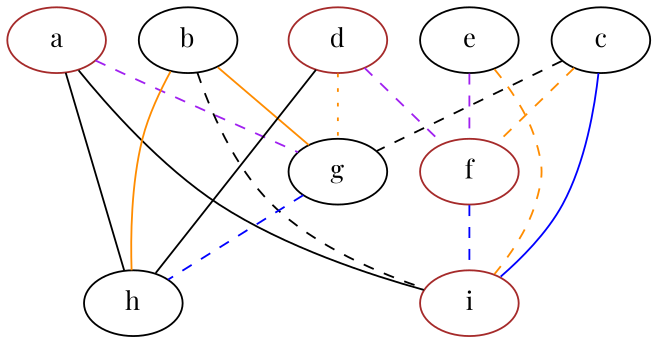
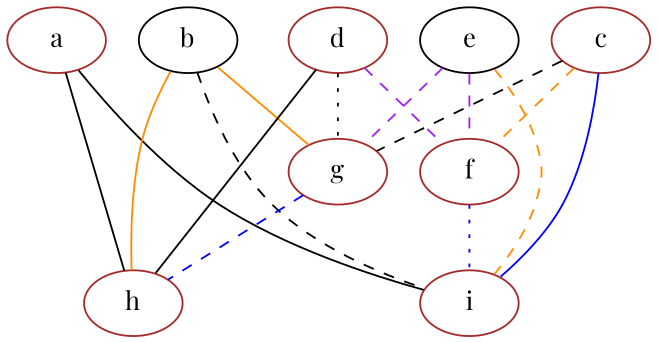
  graph {
    fontname="Playfair Display"
    node [color=brown fontname="Playfair Display"]
    edge [color=black fontname="Playfair Display" style=dashed]
-   h [color=black]
+   h
    a
    i
    b [color=black]
-   g [color=black]
-   c [color=black]
+   g
+   c
    f
    d
    e [color=black]
    a -- h [style=solid]
    a -- i [style=solid]
    b -- h [color=darkorange style=solid]
    b -- i
    b -- g [color=darkorange style=solid]
    g -- h [color=blue]
    c -- i [color=blue style=solid]
    c -- g
    c -- f [color=darkorange]
-   f -- i [color=blue]
+   f -- i [color=blue style=dotted]
    d -- h [style=solid]
-   d -- g [color=darkorange style=dotted]
+   d -- g [style=dotted]
    d -- f [color=purple]
    e -- i [color=darkorange]
-   a -- g [color=purple]
+   e -- g [color=purple]
    e -- f [color=purple]
  }
